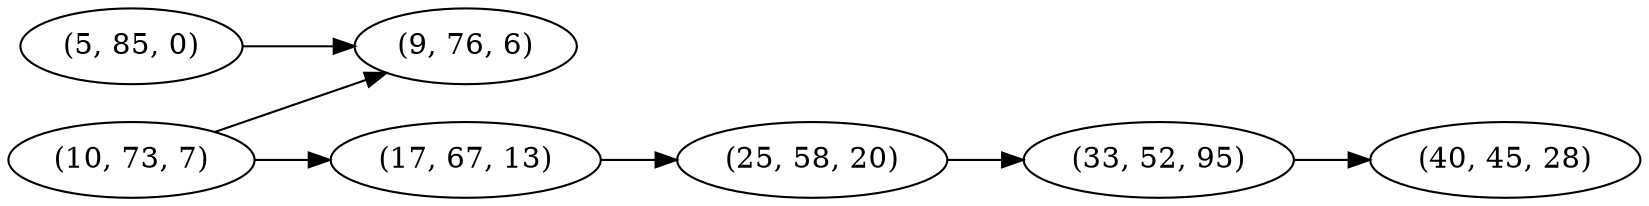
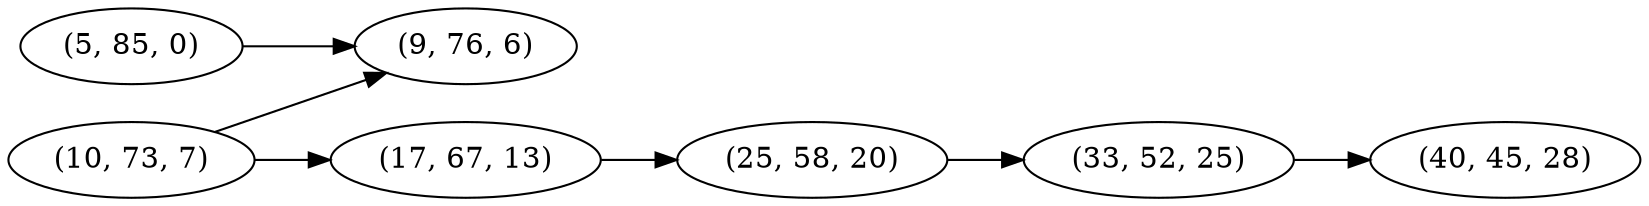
  digraph {
    rankdir=LR
    n1 [label="(5, 85, 0)"]
    "(9, 76, 6)"
    "(10, 73, 7)"
    "(17, 67, 13)"
    "(25, 58, 20)"
-   "(33, 52, 25)" [label="(33, 52, 95)"]
+   "(33, 52, 25)"
    "(40, 45, 28)"
    n1 -> "(9, 76, 6)"
    "(10, 73, 7)" -> "(9, 76, 6)"
    "(10, 73, 7)" -> "(17, 67, 13)"
    "(17, 67, 13)" -> "(25, 58, 20)"
    "(25, 58, 20)" -> "(33, 52, 25)"
    "(33, 52, 25)" -> "(40, 45, 28)"
  }
